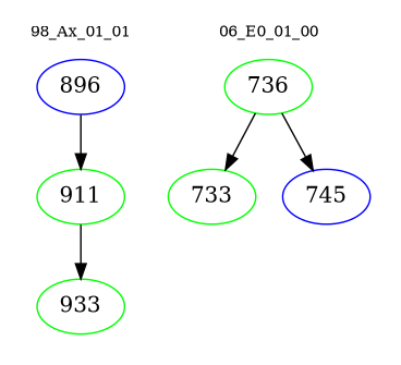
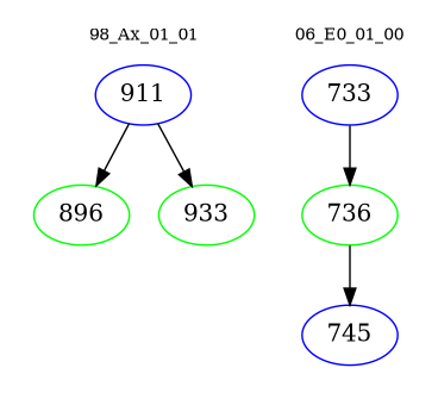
  digraph {
    node [color=green]
    edge [color=black]
-   n1 [label=911]
-   n2 [color=blue label=896]
+   n1 [color=blue label=911]
+   n2 [label=896]
    n3 [label=933]
    n4 [label=736]
-   n5 [label=733]
+   n5 [color=blue label=733]
    n6 [color=blue label=745]
    subgraph cluster_1 {
      color=white
      fontsize=10
      label="98_Ax_01_01"
      n1
      n2
      n3
    }
    subgraph cluster_2 {
      color=white
      fontsize=10
      label="06_E0_01_00"
      n4
      n5
      n6
    }
-   n2 -> n1
+   n1 -> n2
    n1 -> n3
-   n4 -> n5
+   n5 -> n4
    n4 -> n6
  }
